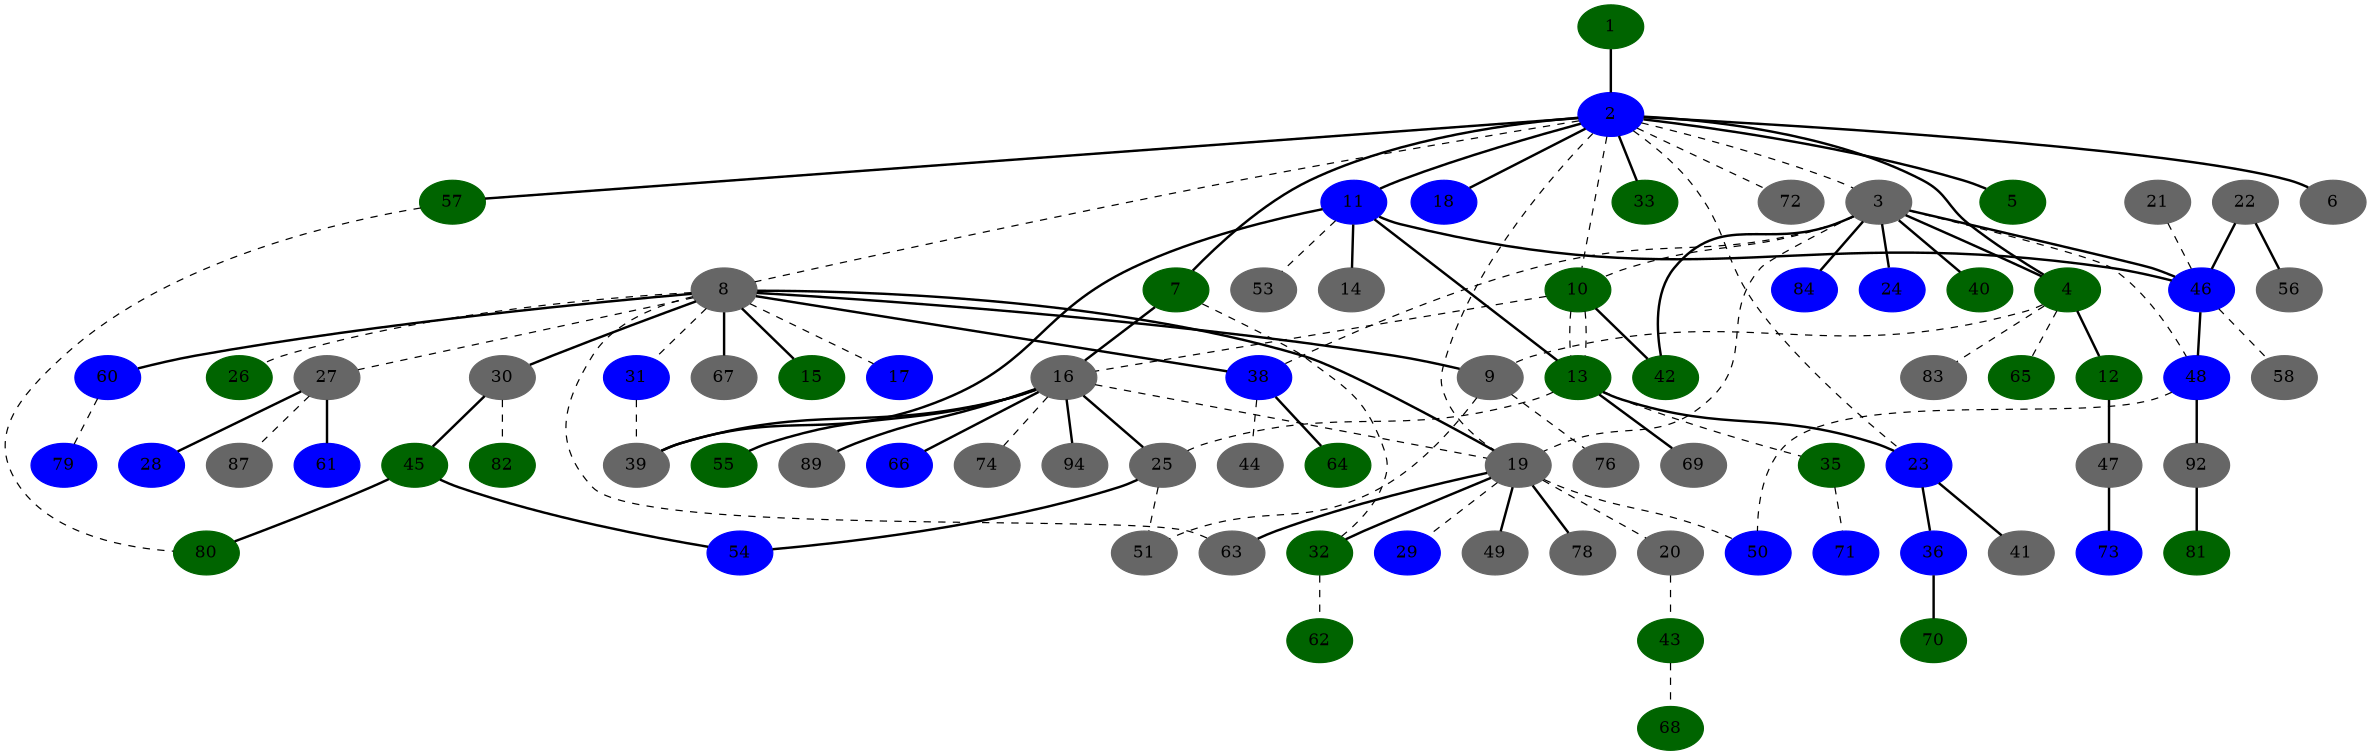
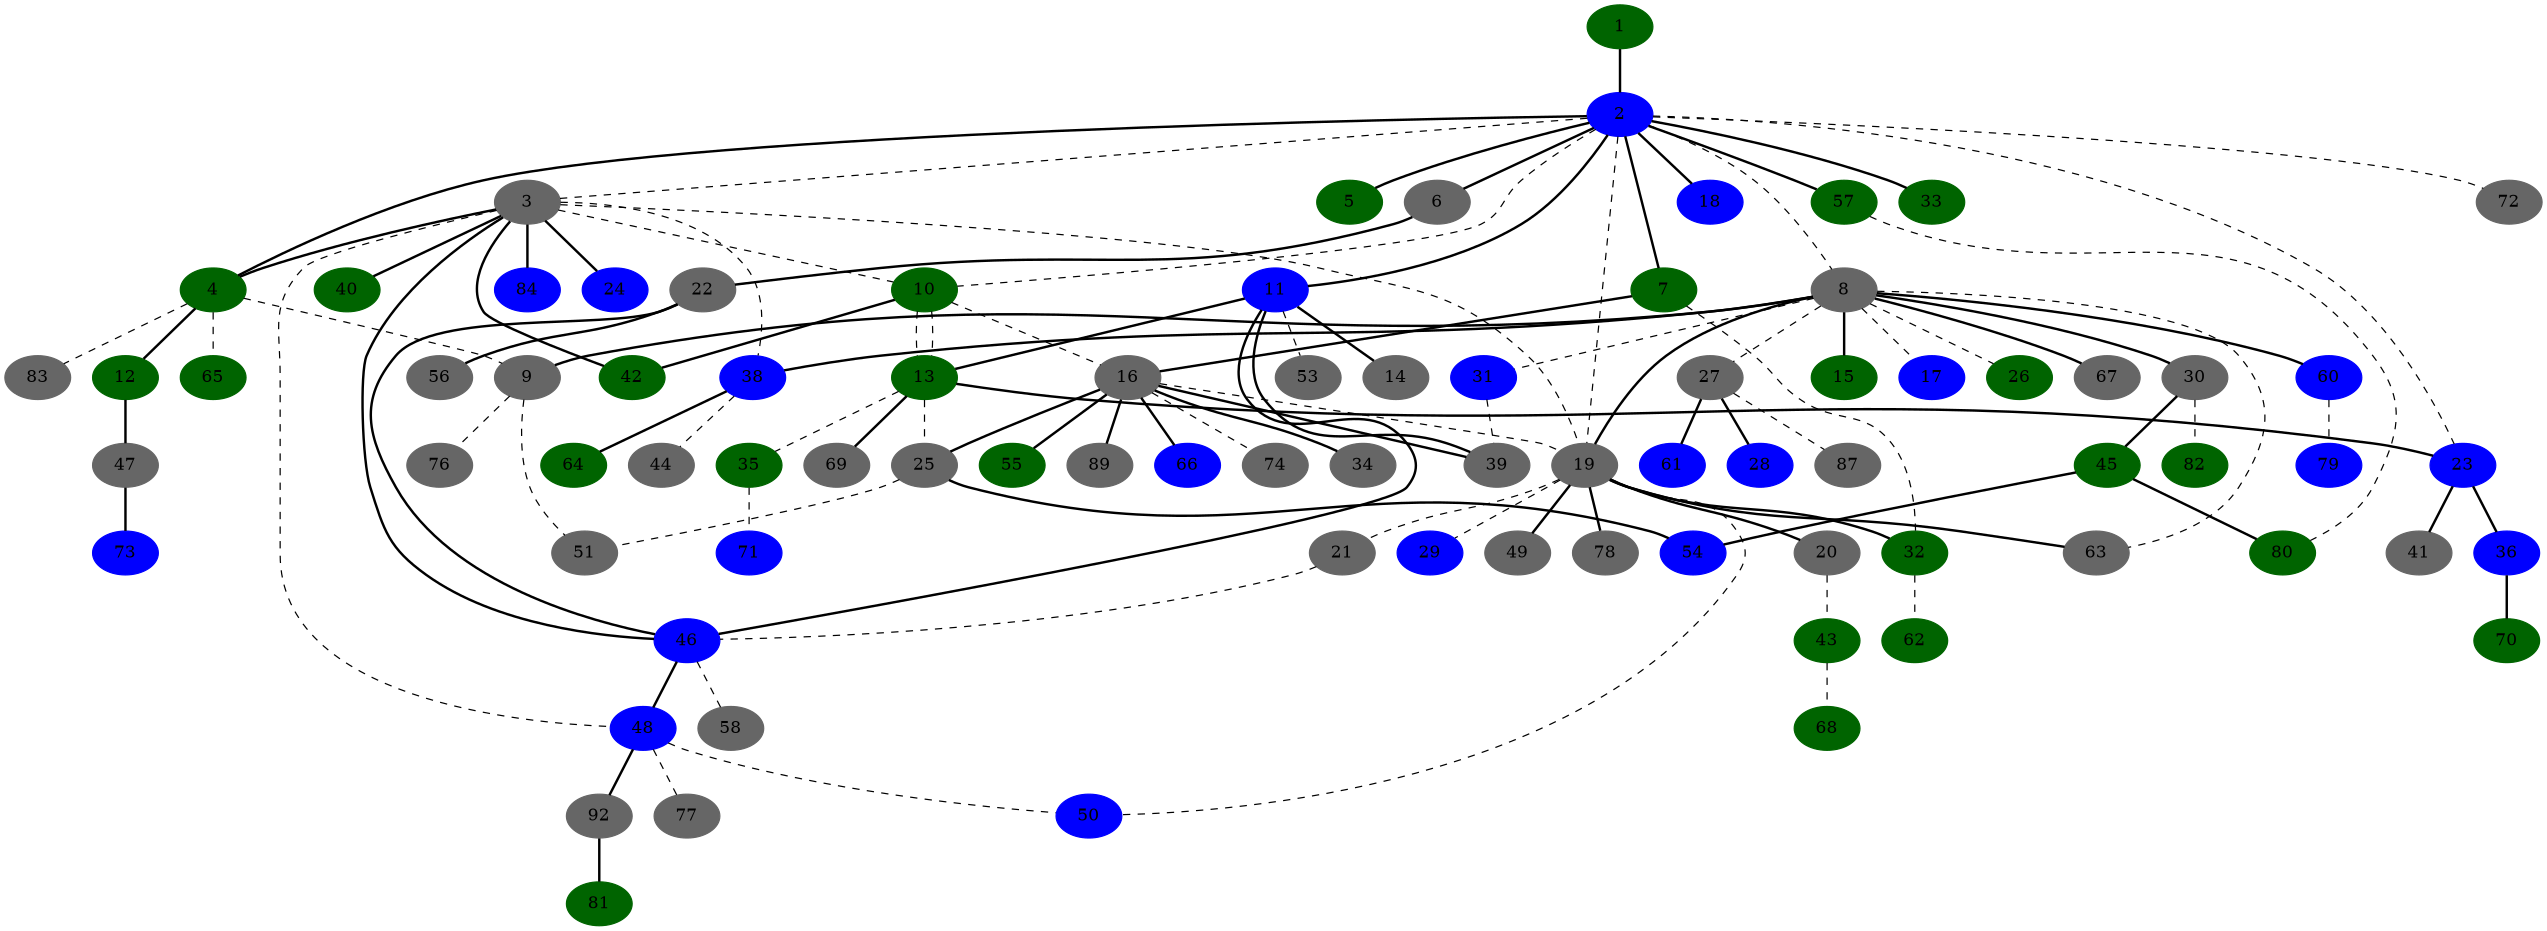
  graph {
    node [color=gray40 style=filled]
    edge [style=bold]
    1 [color=darkgreen]
    2 [color=blue]
    3
    4 [color=darkgreen]
    5 [color=darkgreen]
    6
    7 [color=darkgreen]
    8
    10 [color=darkgreen]
    11 [color=blue]
    18 [color=blue]
    19
    23 [color=blue]
    33 [color=darkgreen]
    57 [color=darkgreen]
    72
    24 [color=blue]
    38 [color=blue]
    40 [color=darkgreen]
    42 [color=darkgreen]
    46 [color=blue]
    48 [color=blue]
    84 [color=blue]
    9
    12 [color=darkgreen]
    65 [color=darkgreen]
    83
    22
    16
    32 [color=darkgreen]
    15 [color=darkgreen]
    17 [color=blue]
    26 [color=darkgreen]
    27
    30
    31 [color=blue]
    60 [color=blue]
    63
    67
    13 [color=darkgreen]
    14
    39
    53
    20
    21
    29 [color=blue]
    49
    50 [color=blue]
    78
    36 [color=blue]
    41
    80 [color=darkgreen]
    44
    64 [color=darkgreen]
    58
    n56 [label=92]
+   77
    51
    76
    47
    56
    25
-   34 [label=94]
+   34
    55 [color=darkgreen]
    n65 [label=89]
    66 [color=blue]
    74
    62 [color=darkgreen]
    28 [color=blue]
    n70 [label=87]
    61 [color=blue]
    45 [color=darkgreen]
    82 [color=darkgreen]
    79 [color=blue]
    35 [color=darkgreen]
    69
    73 [color=blue]
    54 [color=blue]
    71 [color=blue]
    43 [color=darkgreen]
    68 [color=darkgreen]
    70 [color=darkgreen]
    81 [color=darkgreen]
    1 -- 2
    2 -- 3 [style=dashed]
    2 -- 4
    2 -- 5
    2 -- 6
    2 -- 7
    2 -- 8 [style=dashed]
    2 -- 10 [style=dashed]
    2 -- 11
    2 -- 18
    2 -- 19 [style=dashed]
    2 -- 23 [style=dashed]
    2 -- 33
    2 -- 57
    2 -- 72 [style=dashed]
    3 -- 4
    3 -- 10 [style=dashed]
    3 -- 19 [style=dashed]
    3 -- 24
    3 -- 38 [style=dashed]
    3 -- 40
    3 -- 42
    3 -- 46
    3 -- 48 [style=dashed]
    3 -- 84
    4 -- 9 [style=dashed]
    4 -- 12
    4 -- 65 [style=dashed]
    4 -- 83 [style=dashed]
+   6 -- 22
    7 -- 16
    7 -- 32 [style=dashed]
    8 -- 19
    8 -- 38
    8 -- 9
    8 -- 15
    8 -- 17 [style=dashed]
    8 -- 26 [style=dashed]
    8 -- 27 [style=dashed]
    8 -- 30
    8 -- 31 [style=dashed]
    8 -- 60
    8 -- 63 [style=dashed]
    8 -- 67
    10 -- 42
    10 -- 16 [style=dashed]
    10 -- 13 [style=dashed]
    10 -- 13 [style=dashed]
    11 -- 46
    11 -- 13
    11 -- 14
    11 -- 39
    11 -- 53 [style=dashed]
    19 -- 32
    19 -- 63
-   19 -- 20 [style=dashed]
+   19 -- 20
+   19 -- 21 [style=dashed]
    19 -- 29 [style=dashed]
    19 -- 49
    19 -- 50 [style=dashed]
    19 -- 78
    23 -- 36
    23 -- 41
    57 -- 80 [style=dashed]
    38 -- 44 [style=dashed]
    38 -- 64
    46 -- 48
    46 -- 58 [style=dashed]
    48 -- 50 [style=dashed]
    48 -- n56
+   48 -- 77 [style=dashed]
    9 -- 51 [style=dashed]
    9 -- 76 [style=dashed]
    12 -- 47
    22 -- 46
    22 -- 56
    16 -- 19 [style=dashed]
    16 -- 39
    16 -- 25
    16 -- 34
    16 -- 55
    16 -- n65
    16 -- 66
    16 -- 74 [style=dashed]
    32 -- 62 [style=dashed]
    27 -- 28
    27 -- n70 [style=dashed]
    27 -- 61
    30 -- 45
    30 -- 82 [style=dashed]
    31 -- 39 [style=dashed]
    60 -- 79 [style=dashed]
    13 -- 23
    13 -- 25 [style=dashed]
    13 -- 35 [style=dashed]
    13 -- 69
    20 -- 43 [style=dashed]
    21 -- 46 [style=dashed]
    36 -- 70
    n56 -- 81
    47 -- 73
    25 -- 51 [style=dashed]
    25 -- 54
    45 -- 80
    45 -- 54
    35 -- 71 [style=dashed]
    43 -- 68 [style=dashed]
  }
